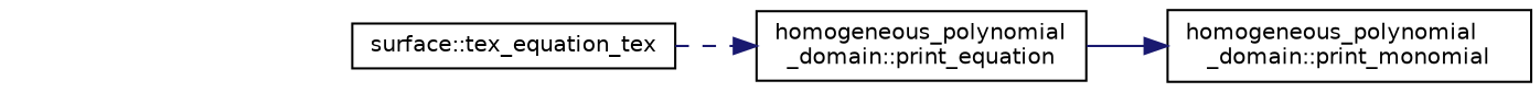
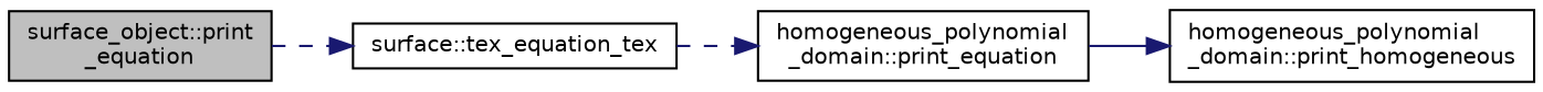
  digraph {
    rankdir=LR
    node [color=black fillcolor=white fontname=Helvetica fontsize=10 shape=record style=filled]
    edge [arrowhead=normal color=midnightblue fontname=Helvetica fontsize=10 labelfontname=Helvetica labelfontsize=10 style=dashed]
+   n1 [fillcolor=grey75 fontcolor=black height=0.2 label="surface_object::print\l_equation" width=0.4]
    n2 [height=0.2 label="surface::tex_equation_tex" width=0.4]
    n3 [height=0.2 label="homogeneous_polynomial\l_domain::print_equation" width=0.4]
-   n4 [height=0.2 label="homogeneous_polynomial\l_domain::print_monomial" width=0.4]
+   n4 [height=0.2 label="homogeneous_polynomial\l_domain::print_homogeneous" width=0.4]
+   n1 -> n2
    n2 -> n3
    n3 -> n4 [style=solid]
  }
